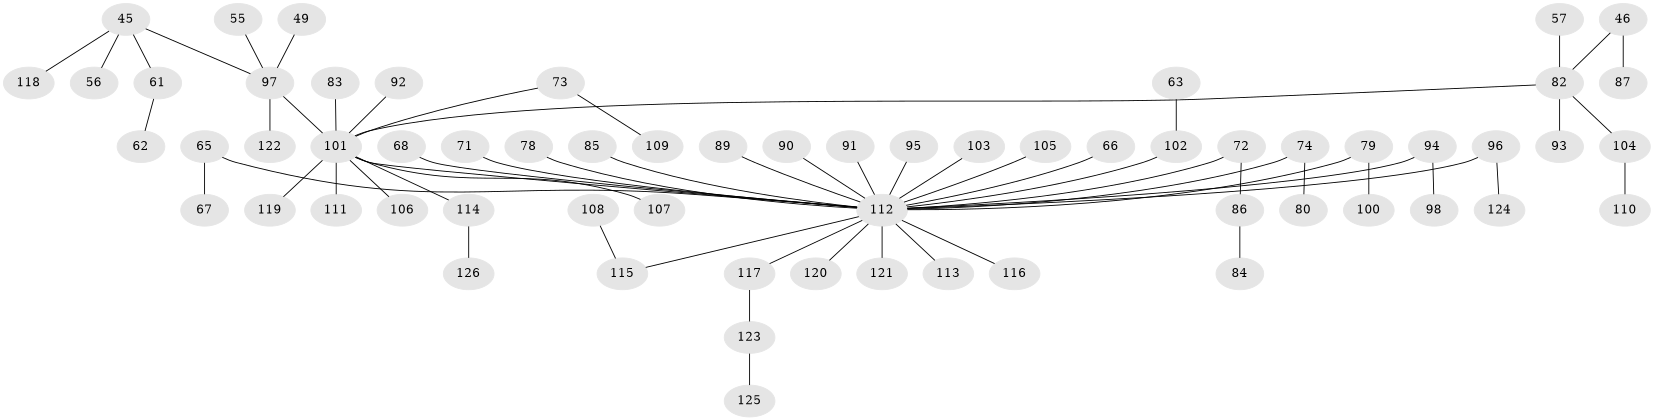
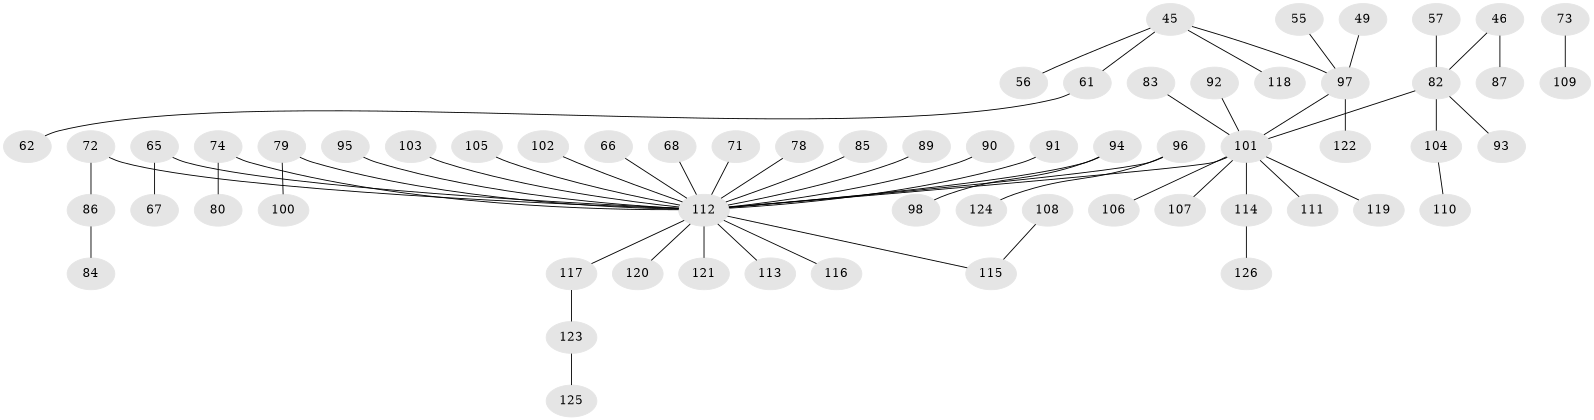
  graph {
    node [color=gray90 style=filled]
    45
    56
    61
    97 [super="+42"]
    118
    62
    101 [super="+35+40+29+50"]
    122
    82 [super="+22+19+28+21+31"]
    93
    104 [super="+81"]
    46
    87
    49
    55
    57
    102 [super="+15"]
    112 [super="+44+84+24+77+33+26+43+54+37+64+99"]
-   63
    65 [super="+27+51"]
    67
    115 [super="+60"]
    113
    116
    117
    120
    121 [super="+6+34"]
    66
    68
    71
    72 [super="+12+25"]
    86
    n33 [label=84]
    106
    107
    111
    114 [super="+75"]
    119
    73
    109
    74
    80
    78
    79
    100
    110
    83
    85
    89
    90
    91
    92
    94
    98
    95
    96
    124
    126
    103
    105
    108
    123
    125
    45 -- 56
    45 -- 61
    45 -- 97
    45 -- 118
    61 -- 62
    97 -- 101
    97 -- 122
    101 -- 112
    101 -- 106
    101 -- 107
    101 -- 111
    101 -- 114
    101 -- 119
    82 -- 101
    82 -- 93
    82 -- 104
    104 -- 110
    46 -- 82
    46 -- 87
    49 -- 97
    55 -- 97
    57 -- 82
    102 -- 112
    112 -- 115
    112 -- 113
    112 -- 116
    112 -- 117
    112 -- 120
    112 -- 121
-   63 -- 102
    65 -- 112
    65 -- 67
    117 -- 123
    66 -- 112
    68 -- 112
    71 -- 112
    72 -- 112
    72 -- 86
    86 -- n33
    114 -- 126
-   73 -- 101
    73 -- 109
    74 -- 112
    74 -- 80
    78 -- 112
    79 -- 112
    79 -- 100
    83 -- 101
    85 -- 112
    89 -- 112
    90 -- 112
    91 -- 112
    92 -- 101
    94 -- 112
    94 -- 98
    95 -- 112
    96 -- 112
    96 -- 124
    103 -- 112
    105 -- 112
    108 -- 115
    123 -- 125
  }
